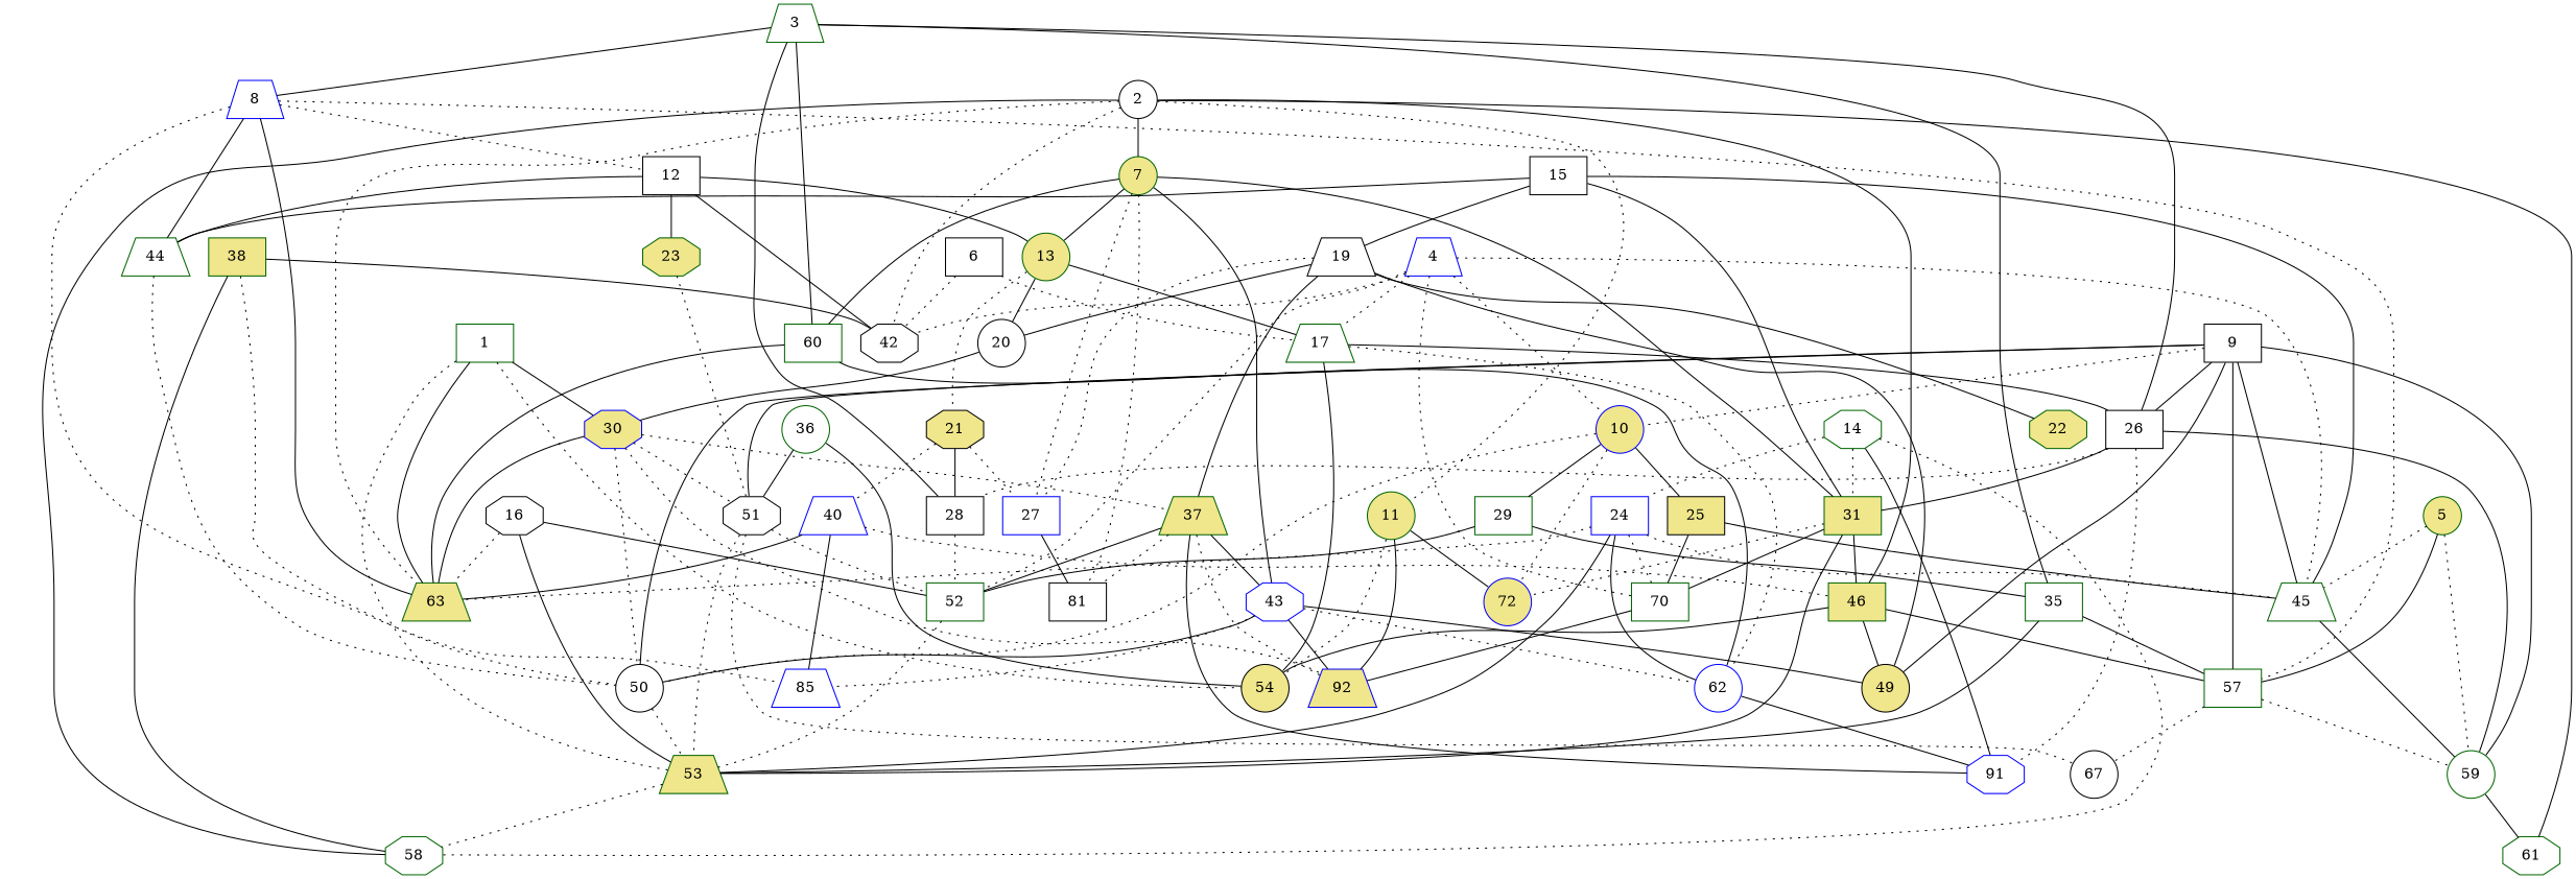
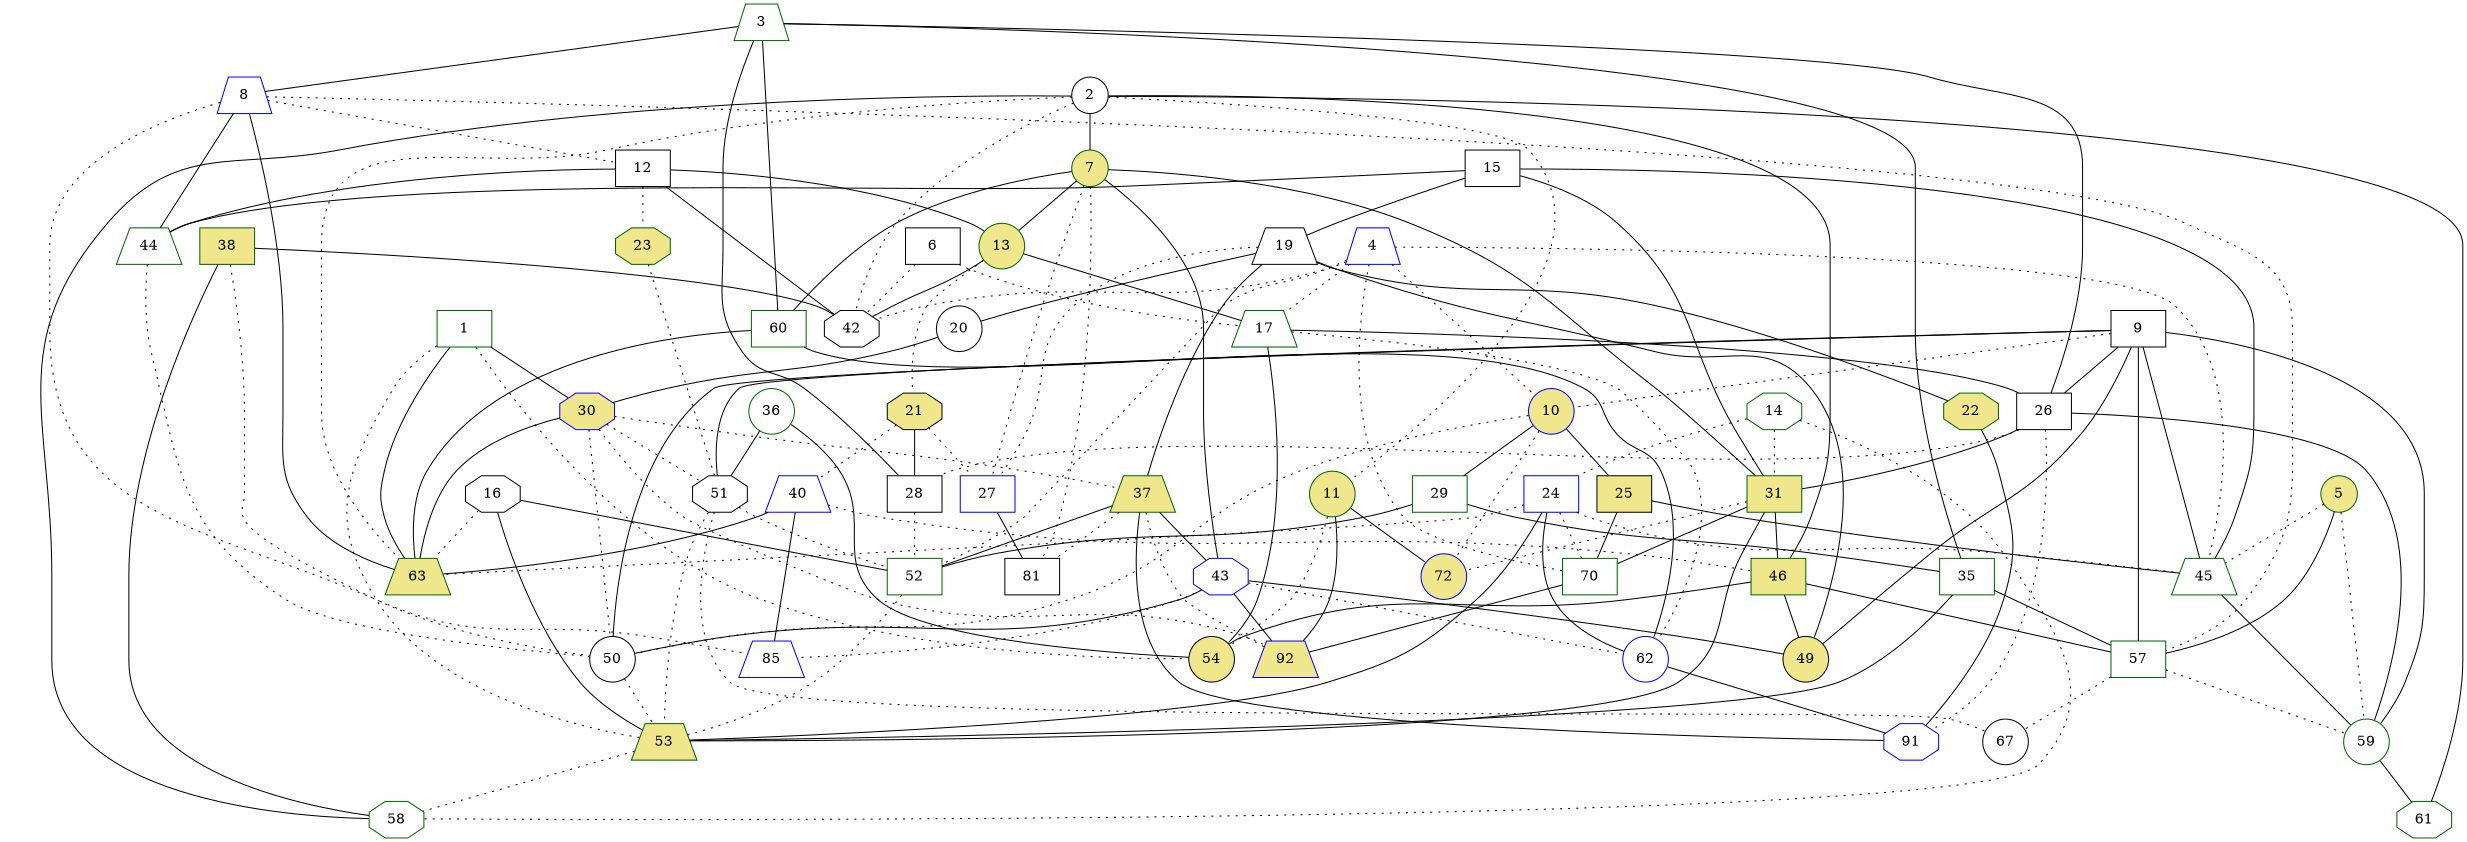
  graph {
    node [color=darkgreen fillcolor=white shape=box style=filled]
    edge [style=solid]
    30 [color=blue fillcolor=khaki shape=octagon super="+80"]
    63 [fillcolor=khaki shape=trapezium super="+89"]
    50 [color=black shape=circle super="+71"]
    51 [color=black shape=octagon super="+78"]
    92 [color=blue fillcolor=khaki shape=trapezium]
    37 [fillcolor=khaki shape=trapezium super="+83"]
    1
    53 [fillcolor=khaki shape=trapezium super="+90"]
    54 [color=black fillcolor=khaki shape=circle super="+76"]
    58 [shape=octagon]
    2 [color=black shape=circle super="+56"]
    7 [fillcolor=khaki shape=circle super="+41"]
    11 [fillcolor=khaki shape=circle super="+64"]
    42 [color=black shape=octagon]
    46 [fillcolor=khaki super="+87"]
    61 [shape=octagon]
    60
    13 [fillcolor=khaki shape=circle]
    27 [color=blue]
    31 [fillcolor=khaki super="+68"]
    43 [color=blue shape=octagon super="+55"]
    81 [color=black]
    72 [color=blue fillcolor=khaki shape=circle]
    57 [super="+73"]
    49 [color=black fillcolor=khaki shape=circle]
    3 [shape=trapezium super="+82"]
    8 [color=blue shape=trapezium super="+75"]
    26 [color=black super="+48"]
    28 [color=black]
    35
    12 [color=black super="+34"]
    44 [shape=trapezium]
    85 [color=blue shape=trapezium]
    59 [shape=circle super="+86"]
    91 [color=blue shape=octagon]
    52 [super="+79"]
    62 [color=blue shape=circle]
    4 [color=blue shape=trapezium super="+66"]
    10 [color=blue fillcolor=khaki shape=circle super="+39"]
    17 [shape=trapezium super="+84"]
    45 [shape=trapezium super="+47"]
    70 [super="+88"]
    29 [super="+77"]
    25 [color=black fillcolor=khaki]
    5 [fillcolor=khaki shape=circle]
    67 [color=black shape=circle]
    6 [color=black]
    21 [color=black fillcolor=khaki shape=octagon super="+32"]
    23 [fillcolor=khaki shape=octagon]
    9 [color=black super="+19"]
    40 [color=blue shape=trapezium]
    24 [color=blue super="+33"]
    14 [shape=octagon]
    15 [color=black super="+74"]
    n55 [color=black label=19 shape=trapezium super="+69"]
    20 [color=black shape=circle]
    22 [fillcolor=khaki shape=octagon]
    16 [color=black shape=octagon]
    36 [shape=circle]
    38 [fillcolor=khaki super="+65"]
    30 -- 63
    30 -- 50 [style=dotted]
    30 -- 51 [style=dotted]
    30 -- 92 [style=dotted]
    30 -- 37 [style=dotted]
    50 -- 53 [style=dotted]
    51 -- 53 [style=dotted]
    51 -- 52 [style=dotted]
    51 -- 67 [style=dotted]
    37 -- 92 [style=dotted]
    37 -- 43
    37 -- 81 [style=dotted]
    37 -- 91
    37 -- 52
    1 -- 30
    1 -- 63
    1 -- 53 [style=dotted]
    1 -- 54 [style=dotted]
    53 -- 58 [style=dotted]
    2 -- 63 [style=dotted]
    2 -- 58
    2 -- 7
    2 -- 11 [style=dotted]
    2 -- 42 [style=dotted]
    2 -- 46
    2 -- 61
    7 -- 60
    7 -- 13
    7 -- 27 [style=dotted]
    7 -- 31
    7 -- 43
    7 -- 81 [style=dotted]
    11 -- 92
    11 -- 54 [style=dotted]
    11 -- 72
    46 -- 54
    46 -- 57
    46 -- 49
    60 -- 63
    60 -- 62
-   13 -- 20
+   13 -- 42
    13 -- 17
    13 -- 21 [style=dotted]
    27 -- 81
    31 -- 53
    31 -- 46
    31 -- 72 [style=dotted]
    31 -- 70
    43 -- 50
    43 -- 92
    43 -- 49
    43 -- 85 [style=dotted]
    43 -- 62 [style=dotted]
    57 -- 59 [style=dotted]
    57 -- 67 [style=dotted]
    3 -- 60
    3 -- 8
    3 -- 26
    3 -- 28
    3 -- 35
    8 -- 63
    8 -- 57 [style=dotted]
    8 -- 12 [style=dotted]
    8 -- 44
    8 -- 85 [style=dotted weight=2]
    26 -- 31
    26 -- 28 [style=dotted]
    26 -- 59
    26 -- 91 [style=dotted]
    28 -- 52 [style=dotted]
    35 -- 53
    35 -- 57
    12 -- 42
    12 -- 13
    12 -- 44
-   12 -- 23 [weight=2]
+   12 -- 23 [style=dotted weight=2]
    44 -- 50 [style=dotted]
    59 -- 61
    52 -- 53 [style=dotted]
    62 -- 91
    4 -- 42 [style=dotted]
    4 -- 52 [style=dotted]
    4 -- 10 [style=dotted]
    4 -- 17 [style=dotted]
    4 -- 45 [style=dotted]
    4 -- 70 [style=dotted]
    10 -- 50 [style=dotted]
    10 -- 72 [style=dotted]
    10 -- 29
    10 -- 25
    17 -- 54
    17 -- 26
    17 -- 62 [style=dotted]
    45 -- 59
    70 -- 92
    29 -- 35
    29 -- 52
    25 -- 45
    25 -- 70
    5 -- 57
    5 -- 59 [style=dotted]
    5 -- 45 [style=dotted]
    6 -- 42 [style=dotted]
    6 -- 17 [style=dotted weight=2]
    21 -- 27 [style=dotted weight=2]
    21 -- 28
    21 -- 40 [style=dotted]
    23 -- 51 [style=dotted]
    9 -- 50
    9 -- 51
    9 -- 57 [weight=2]
    9 -- 49
    9 -- 26
    9 -- 59
    9 -- 10 [style=dotted]
    9 -- 45 [weight=2]
    40 -- 63
    40 -- 46 [style=dotted]
    40 -- 85
    24 -- 63 [style=dotted]
    24 -- 53
    24 -- 62
    24 -- 45 [style=dotted]
    24 -- 70 [style=dotted]
    14 -- 58 [style=dotted]
    14 -- 31 [style=dotted]
    14 -- 24 [style=dotted]
    15 -- 31
    15 -- 44
    15 -- 45
    15 -- n55
    n55 -- 37
    n55 -- 27 [style=dotted]
    n55 -- 49
    n55 -- 20
    n55 -- 22
    20 -- 30
-   14 -- 91
+   22 -- 91
    16 -- 63 [style=dotted]
    16 -- 53
    16 -- 52
    36 -- 51
    36 -- 54
    38 -- 50 [style=dotted]
    38 -- 58
    38 -- 42
  }
